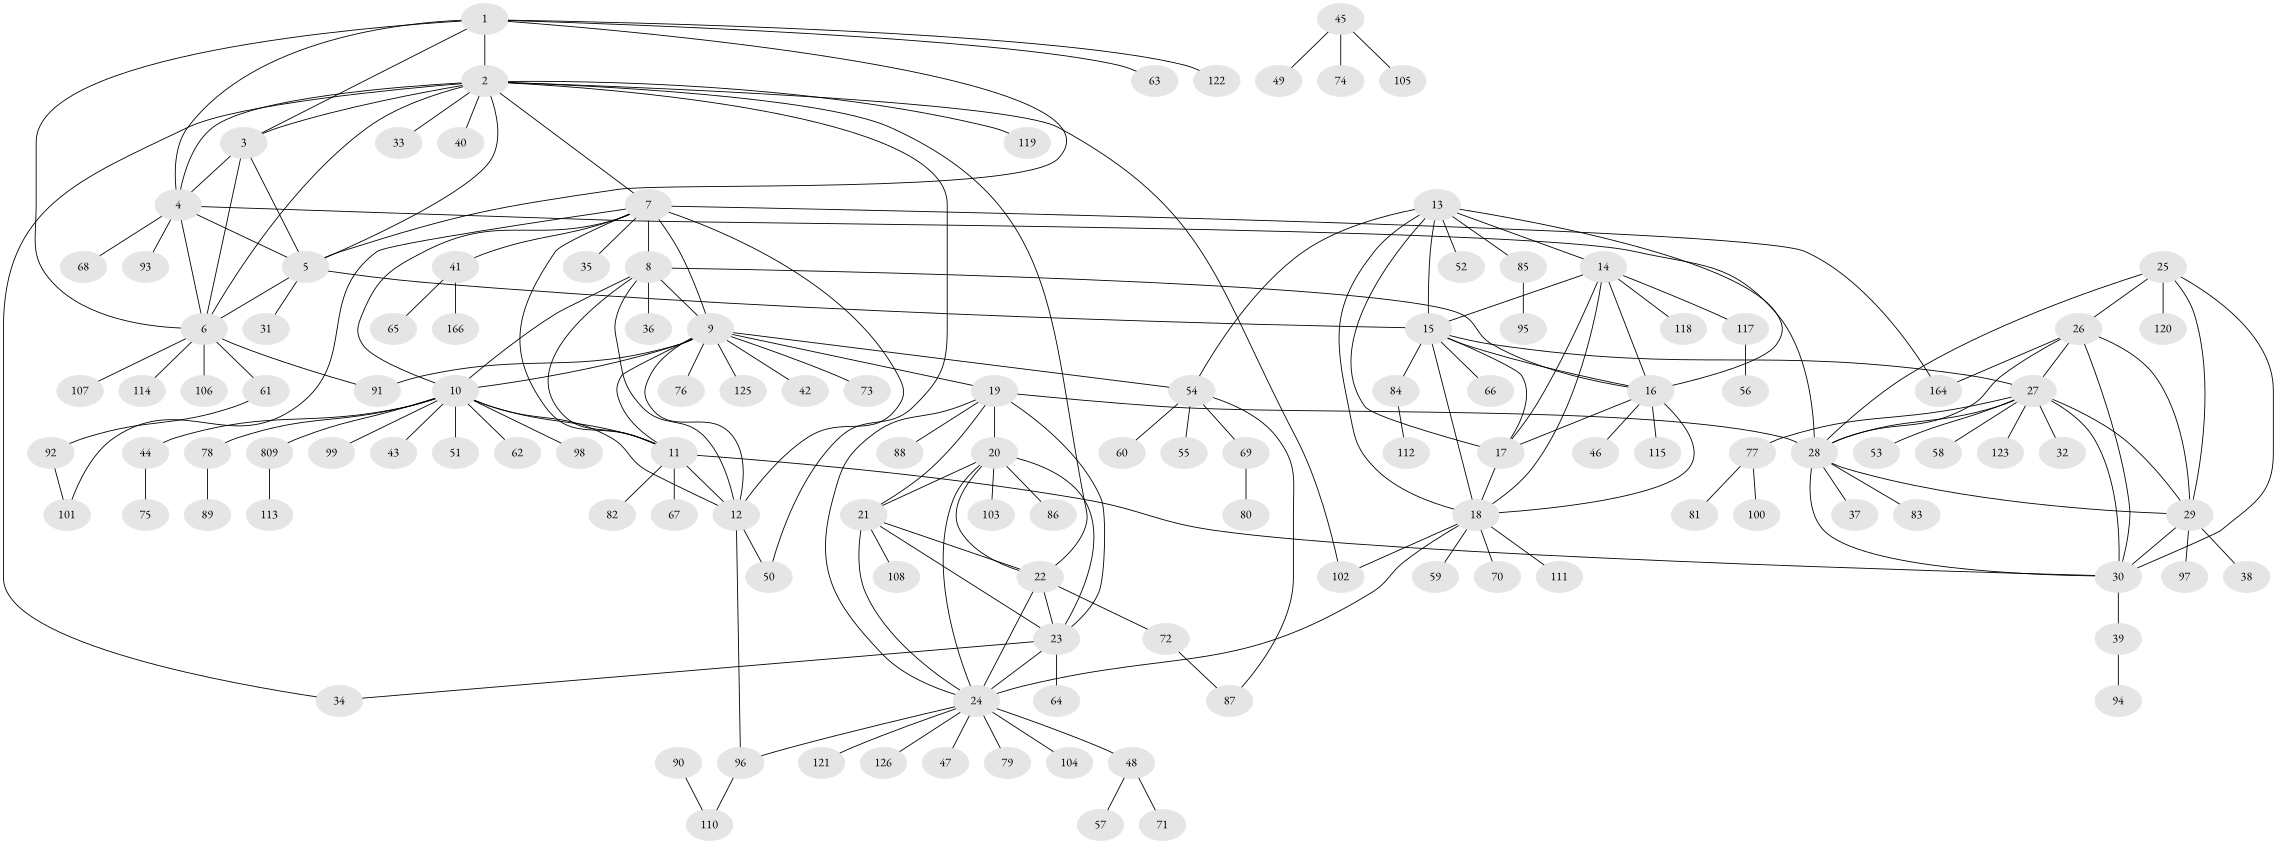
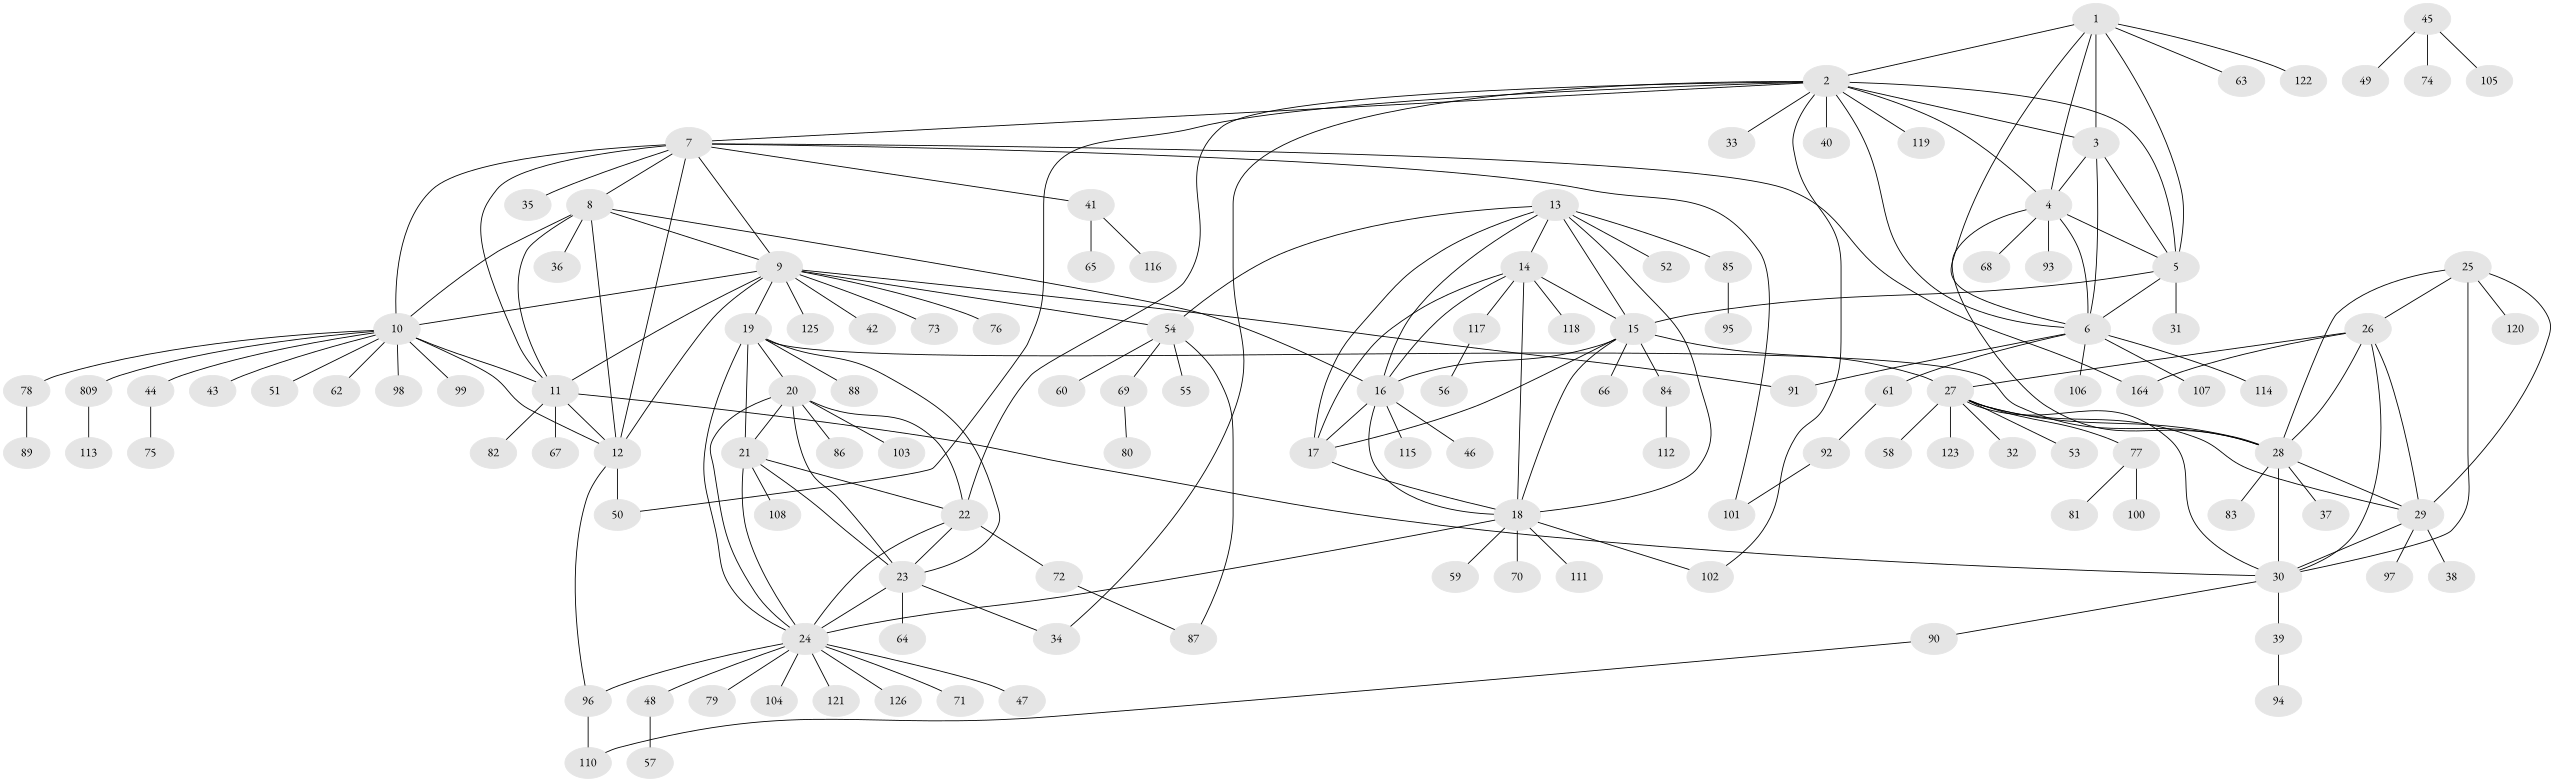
  graph {
    fontname="EB Garamond"
    node [color=gray90 fontname="EB Garamond" style=filled]
    edge [fontname="EB Garamond"]
    1
    2
    3
    4
    5
    6
    63
    122
    7
    22
    33
    34
    40
    50
    102
    119
    28
    68
    93
    15
    31
    61
    91
    106
    107
    114
    8
    9
    10
    11
    12
    35
    41
    101
    n35 [label=164]
    24
    23
    72
    30
    29
    37
    83
    16
    17
    18
    27
    66
    84
    45
    49
    74
    105
    92
    36
    19
    42
    54
    73
    76
    125
    43
    44
    51
    62
    78
    98
    99
    n68 [label=809]
    67
    82
    96
    65
-   116 [label=166]
+   116
    46
    115
    20
    21
    88
    55
    60
    69
    87
    75
    89
    113
    39
    90
    110
    13
    14
    52
    85
    117
    118
    59
    70
    111
    95
    56
    32
    53
    58
    77
    123
    112
    47
    48
    79
    104
    121
    126
    86
    103
    108
    64
    57
    71
    25
    26
    120
    38
    97
    81
    100
    94
    80
    1 -- 2
    1 -- 3
    1 -- 4
    1 -- 5
    1 -- 6
    1 -- 63
    1 -- 122
    2 -- 3
    2 -- 4
    2 -- 5
    2 -- 6
    2 -- 7
    2 -- 22
    2 -- 33
    2 -- 34
    2 -- 40
    2 -- 50
    2 -- 102
    2 -- 119
    3 -- 4
    3 -- 5
    3 -- 6
    4 -- 5
    4 -- 6
    4 -- 28
    4 -- 68
    4 -- 93
    5 -- 6
    5 -- 15
    5 -- 31
    6 -- 61
    6 -- 91
    6 -- 106
    6 -- 107
    6 -- 114
    7 -- 8
    7 -- 9
    7 -- 10
    7 -- 11
    7 -- 12
    7 -- 35
    7 -- 41
    7 -- 101
    7 -- n35
    22 -- 24
    22 -- 23
    22 -- 72
    28 -- 30
    28 -- 29
    28 -- 37
    28 -- 83
    15 -- 16
    15 -- 17
    15 -- 18
    15 -- 27
    15 -- 66
    15 -- 84
    61 -- 92
    8 -- 9
    8 -- 10
    8 -- 11
    8 -- 12
    8 -- 16
    8 -- 36
    9 -- 91
    9 -- 10
    9 -- 11
    9 -- 12
    9 -- 19
    9 -- 42
    9 -- 54
    9 -- 73
    9 -- 76
    9 -- 125
    10 -- 11
    10 -- 12
    10 -- 43
    10 -- 44
    10 -- 51
    10 -- 62
    10 -- 78
    10 -- 98
    10 -- 99
    10 -- n68
    11 -- 12
    11 -- 30
    11 -- 67
    11 -- 82
    12 -- 50
    12 -- 96
    41 -- 65
    41 -- 116
    24 -- 96
    24 -- 47
    24 -- 48
    24 -- 79
    24 -- 104
    24 -- 121
    24 -- 126
    23 -- 34
    23 -- 24
    23 -- 64
    72 -- 87
    30 -- 39
+   30 -- 90
    29 -- 30
    29 -- 38
    29 -- 97
    16 -- 17
    16 -- 18
    16 -- 46
    16 -- 115
    17 -- 18
    18 -- 102
    18 -- 24
    18 -- 59
    18 -- 70
    18 -- 111
    27 -- 28
    27 -- 30
    27 -- 29
    27 -- 32
    27 -- 53
    27 -- 58
    27 -- 77
    27 -- 123
    84 -- 112
    45 -- 49
    45 -- 74
    45 -- 105
    92 -- 101
    19 -- 28
    19 -- 24
    19 -- 23
    19 -- 20
    19 -- 21
    19 -- 88
    54 -- 55
    54 -- 60
    54 -- 69
    54 -- 87
    44 -- 75
    78 -- 89
    n68 -- 113
    96 -- 110
    20 -- 22
    20 -- 24
    20 -- 23
    20 -- 21
    20 -- 86
    20 -- 103
    21 -- 22
    21 -- 24
    21 -- 23
    21 -- 108
    69 -- 80
    39 -- 94
    90 -- 110
    13 -- 15
    13 -- 16
    13 -- 17
    13 -- 18
    13 -- 54
    13 -- 14
    13 -- 52
    13 -- 85
    14 -- 15
    14 -- 16
    14 -- 17
    14 -- 18
    14 -- 117
    14 -- 118
    85 -- 95
    117 -- 56
    77 -- 81
    77 -- 100
    48 -- 57
-   48 -- 71
+   24 -- 71
    25 -- 28
    25 -- 30
    25 -- 29
    25 -- 26
    25 -- 120
    26 -- 28
    26 -- n35
    26 -- 30
    26 -- 29
    26 -- 27
  }
